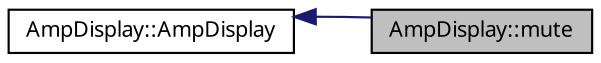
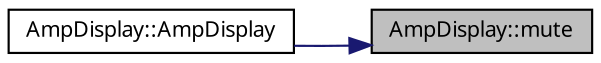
  digraph {
    rankdir=RL
    fontname="Noto Sans"
    node [color=black fontname="Noto Sans" fontsize=10 shape=record style=filled]
    n1 [fillcolor=grey75 fontcolor=black height=0.2 label="AmpDisplay::mute" width=0.4]
    n2 [fillcolor=white height=0.2 label="AmpDisplay::AmpDisplay" width=0.4]
-   n2 -> n1 [color=midnightblue dir=back fontname="Noto Sans" fontsize=10 labelfontname=Helvetica labelfontsize=10 style=solid]
+   n1 -> n2 [color=midnightblue dir=back fontname="Noto Sans" fontsize=10 labelfontname=Helvetica labelfontsize=10 style=solid]
  }
